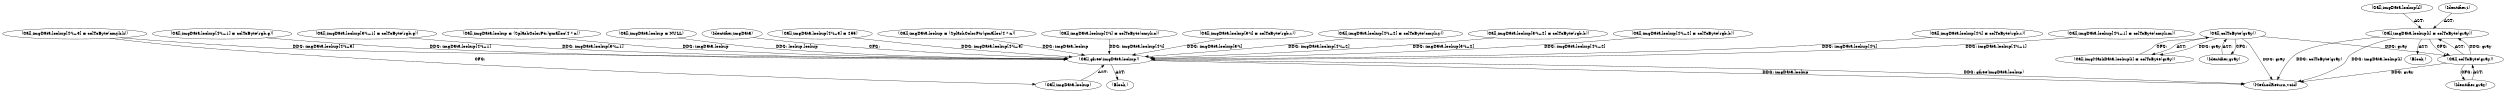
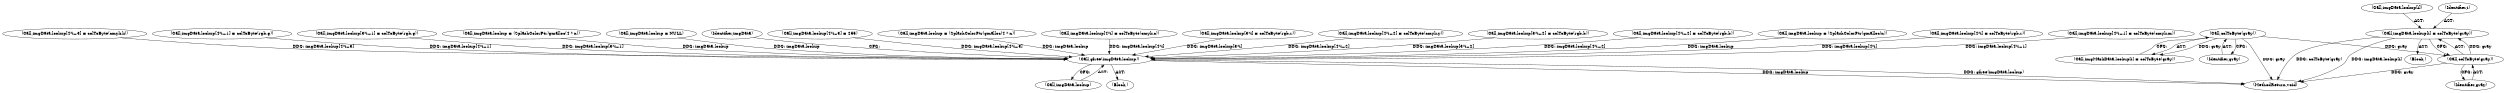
  digraph {
    n1 [label="(Call,imgData.lookup[i] = colToByte(gray))"]
    n2 [label="(Call,colToByte(gray))"]
    n3 [label="(Block,)"]
    n4 [label="(MethodReturn,void)"]
    n5 [label="(Identifier,gray)"]
    n6 [label="(Call,gfree(imgData.lookup))"]
    n7 [label="(Call,imgData.lookup)"]
    n8 [label="(Block,)"]
    n9 [label="(Call,colToByte(gray))"]
    n10 [label="(Identifier,gray)"]
    n11 [label="(Call,imgMaskData.lookup[i] = colToByte(gray))"]
    n12 [label="(Call,imgData.lookup[i])"]
    n13 [label="(Call,imgData.lookup = (SplashColorPtr)gmalloc(4 * n))"]
    n14 [label="(Call,imgData.lookup[4*i+3] = colToByte(cmyk.k))"]
    n15 [label="(Call,imgData.lookup[4*i] = colToByte(cmyk.c))"]
    n16 [label="(Call,imgData.lookup[3*i] = colToByte(rgb.r))"]
    n17 [label="(Call,imgData.lookup[4*i+2] = colToByte(cmyk.y))"]
    n18 [label="(Call,imgData.lookup[3*i+2] = colToByte(rgb.b))"]
    n19 [label="(Call,imgData.lookup[4*i+2] = colToByte(rgb.b))"]
+   n20 [label="(Call,imgData.lookup = (SplashColorPtr)gmalloc(n))"]
    n21 [label="(Call,imgData.lookup[4*i] = colToByte(rgb.r))"]
    n22 [label="(Call,imgData.lookup[4*i+1] = colToByte(cmyk.m))"]
    n23 [label="(Call,imgData.lookup[4*i+1] = colToByte(rgb.g))"]
    n24 [label="(Call,imgData.lookup[3*i+1] = colToByte(rgb.g))"]
    n25 [label="(Call,imgData.lookup = (SplashColorPtr)gmalloc(4 * n))"]
    n26 [label="(Call,imgData.lookup = NULL)"]
    n27 [label="(Identifier,imgData)"]
    n28 [label="(Call,imgData.lookup[4*i+3] = 255)"]
    n29 [label="(Identifier,i)"]
    n1 -> n2 [label="CFG: "]
    n1 -> n3 [label="AST: "]
    n1 -> n4 [label="DDG: colToByte(gray)"]
    n1 -> n4 [label="DDG: imgData.lookup[i]"]
    n2 -> n1 [label="AST: "]
    n2 -> n1 [label="DDG: gray"]
    n2 -> n4 [label="DDG: gray"]
    n2 -> n5 [label="CFG: "]
    n5 -> n2 [label="AST: "]
    n6 -> n4 [label="DDG: imgData.lookup"]
    n6 -> n4 [label="DDG: gfree(imgData.lookup)"]
-   n14 -> n7 [label="CFG: "]
+   n6 -> n7 [label="CFG: "]
    n6 -> n8 [label="AST: "]
    n7 -> n6 [label="AST: "]
    n9 -> n2 [label="DDG: gray"]
    n9 -> n4 [label="DDG: gray"]
    n9 -> n10 [label="CFG: "]
    n9 -> n11 [label="AST: "]
    n9 -> n11 [label="DDG: gray"]
    n10 -> n9 [label="AST: "]
    n11 -> n9 [label="CFG: "]
    n12 -> n1 [label="AST: "]
    n13 -> n6 [label="DDG: imgData.lookup"]
    n14 -> n6 [label="DDG: imgData.lookup[4*i+3]"]
    n15 -> n6 [label="DDG: imgData.lookup[4*i]"]
    n16 -> n6 [label="DDG: imgData.lookup[3*i]"]
    n17 -> n6 [label="DDG: imgData.lookup[4*i+2]"]
    n18 -> n6 [label="DDG: imgData.lookup[3*i+2]"]
    n19 -> n6 [label="DDG: imgData.lookup[4*i+2]"]
+   n20 -> n6 [label="DDG: imgData.lookup"]
    n21 -> n6 [label="DDG: imgData.lookup[4*i]"]
    n22 -> n6 [label="DDG: imgData.lookup[4*i+1]"]
    n23 -> n6 [label="DDG: imgData.lookup[4*i+1]"]
    n24 -> n6 [label="DDG: imgData.lookup[3*i+1]"]
    n25 -> n6 [label="DDG: imgData.lookup"]
-   n26 -> n6 [label="DDG: lookup.lookup"]
+   n26 -> n6 [label="DDG: imgData.lookup"]
    n27 -> n6 [label="CFG: "]
    n28 -> n6 [label="DDG: imgData.lookup[4*i+3]"]
    n29 -> n1 [label="AST: "]
  }
